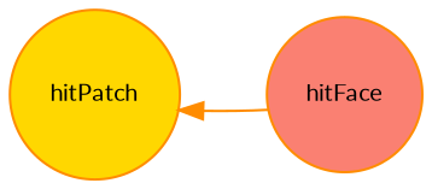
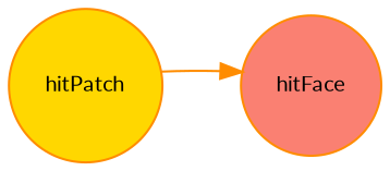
  digraph {
    rankdir=LR
    fontname=Lato
    node [color=darkorange fontname=Lato fontsize=10 shape=circle style=filled]
    n1 [fillcolor=gold fontcolor=black height=0.2 label=hitPatch width=0.4]
    n2 [height=0.2 label=hitFace width=0.4 fillcolor=salmon]
-   n1 -> n2 [color=darkorange dir=back fontname=Lato fontsize=10 labelfontname=Helvetica labelfontsize=10 style=solid]
+   n2 -> n1 [color=darkorange dir=back fontname=Lato fontsize=10 labelfontname=Helvetica labelfontsize=10 style=solid]
  }
